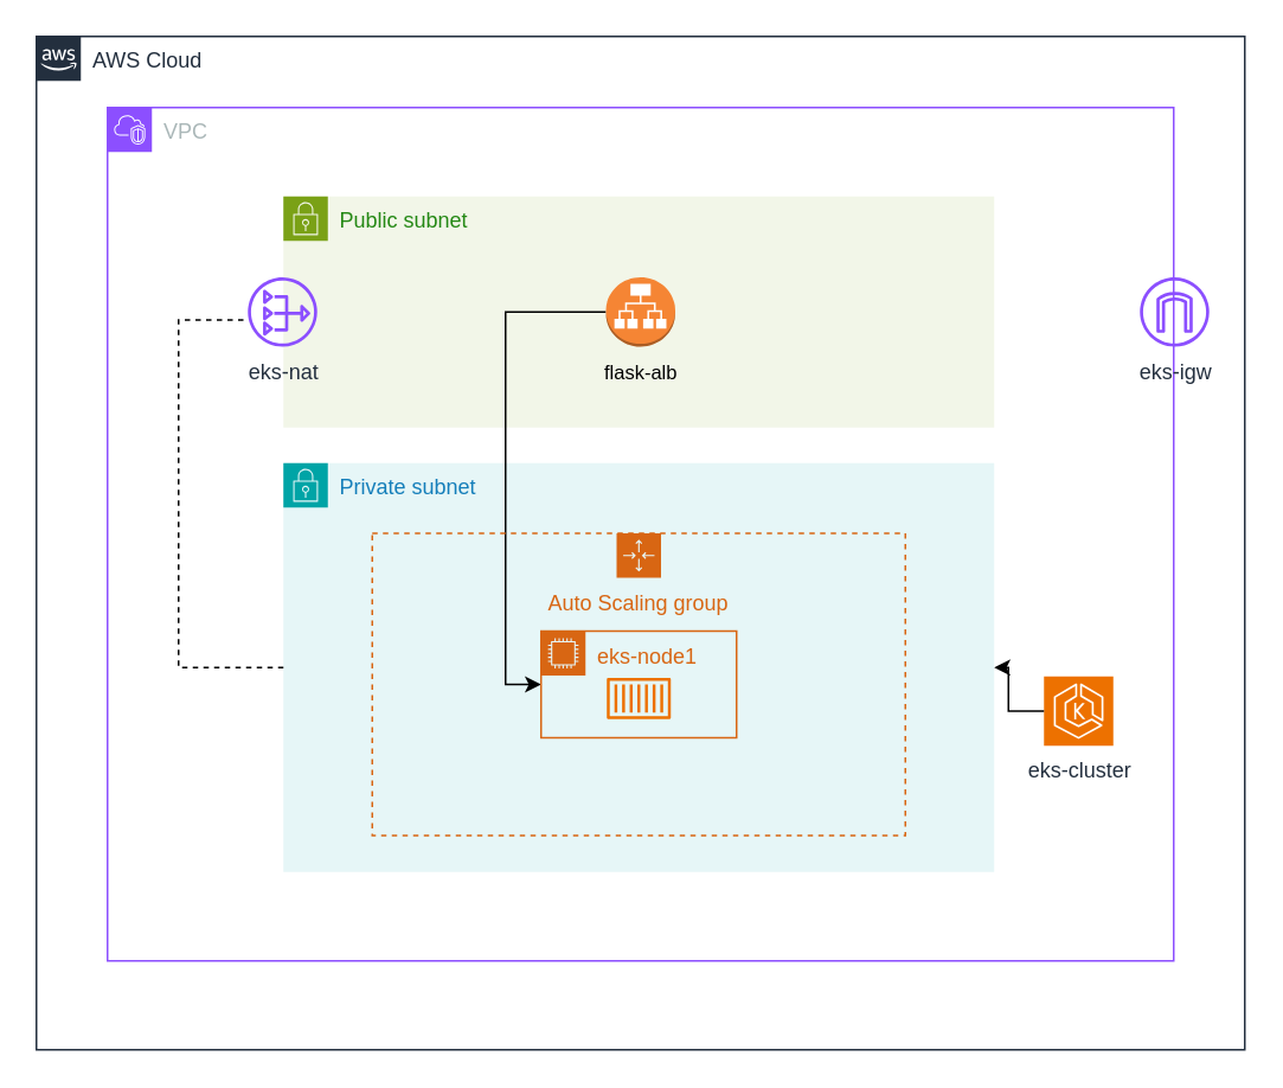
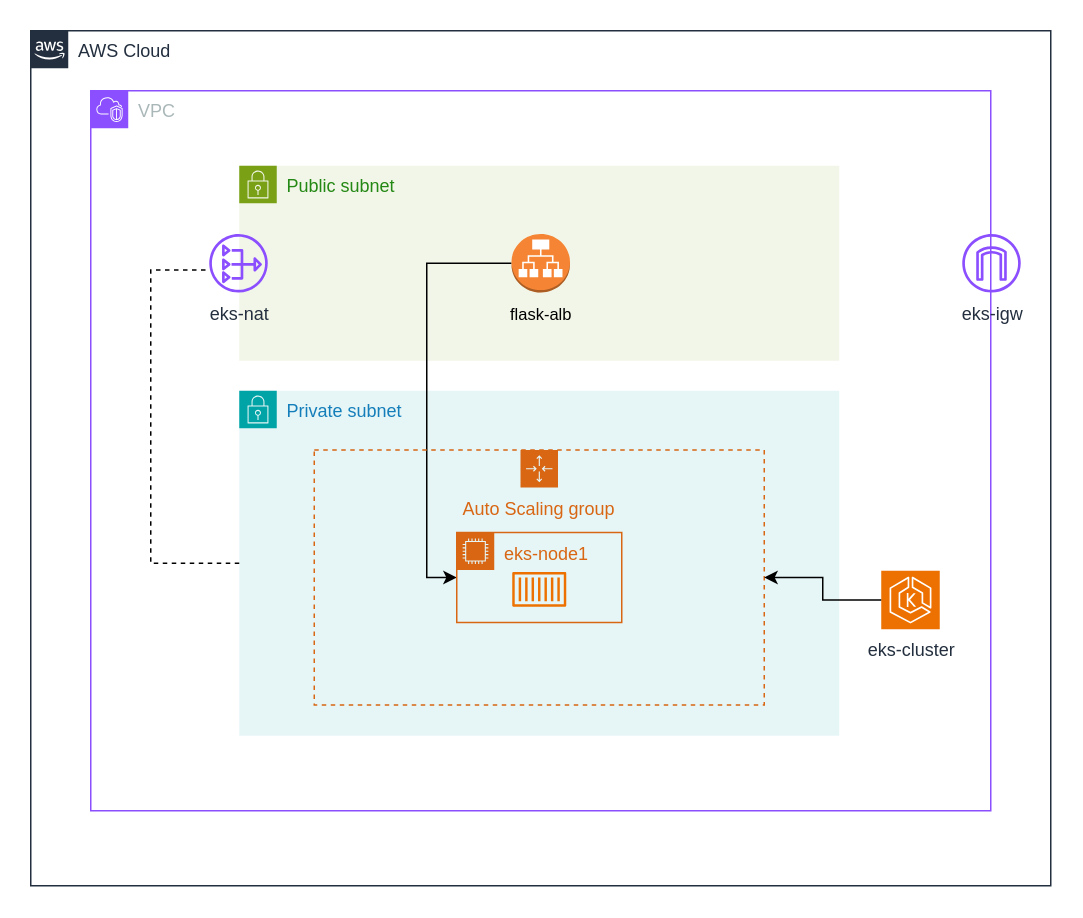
  <mxCell id="0" />
  <mxCell id="1" parent="0" />
  <mxCell id="2" value="VPC" style="points=[[0,0],[0.25,0],[0.5,0],[0.75,0],[1,0],[1,0.25],[1,0.5],[1,0.75],[1,1],[0.75,1],[0.5,1],[0.25,1],[0,1],[0,0.75],[0,0.5],[0,0.25]];outlineConnect=0;gradientColor=none;html=1;whiteSpace=wrap;fontSize=12;fontStyle=0;container=1;pointerEvents=0;collapsible=0;recursiveResize=0;shape=mxgraph.aws4.group;grIcon=mxgraph.aws4.group_vpc2;strokeColor=#8C4FFF;fillColor=none;verticalAlign=top;align=left;spacingLeft=30;fontColor=#AAB7B8;dashed=0;" vertex="1" parent="1"><mxGeometry x="60" y="60" width="600" height="480" as="geometry" /></mxCell>
  <mxCell id="3" value="Public subnet" style="points=[[0,0],[0.25,0],[0.5,0],[0.75,0],[1,0],[1,0.25],[1,0.5],[1,0.75],[1,1],[0.75,1],[0.5,1],[0.25,1],[0,1],[0,0.75],[0,0.5],[0,0.25]];outlineConnect=0;gradientColor=none;html=1;whiteSpace=wrap;fontSize=12;fontStyle=0;container=1;pointerEvents=0;collapsible=0;recursiveResize=0;shape=mxgraph.aws4.group;grIcon=mxgraph.aws4.group_security_group;grStroke=0;strokeColor=#7AA116;fillColor=#F2F6E8;verticalAlign=top;align=left;spacingLeft=30;fontColor=#248814;dashed=0;" vertex="1" parent="2"><mxGeometry x="99" y="50" width="400" height="130" as="geometry" /></mxCell>
  <mxCell id="4" value="Private subnet" style="points=[[0,0],[0.25,0],[0.5,0],[0.75,0],[1,0],[1,0.25],[1,0.5],[1,0.75],[1,1],[0.75,1],[0.5,1],[0.25,1],[0,1],[0,0.75],[0,0.5],[0,0.25]];outlineConnect=0;gradientColor=none;html=1;whiteSpace=wrap;fontSize=12;fontStyle=0;container=1;pointerEvents=0;collapsible=0;recursiveResize=0;shape=mxgraph.aws4.group;grIcon=mxgraph.aws4.group_security_group;grStroke=0;strokeColor=#00A4A6;fillColor=#E6F6F7;verticalAlign=top;align=left;spacingLeft=30;fontColor=#147EBA;dashed=0;" vertex="1" parent="2"><mxGeometry x="99" y="200" width="400" height="230" as="geometry" /></mxCell>
  <mxCell id="5" value="eks-cluster" style="sketch=0;points=[[0,0,0],[0.25,0,0],[0.5,0,0],[0.75,0,0],[1,0,0],[0,1,0],[0.25,1,0],[0.5,1,0],[0.75,1,0],[1,1,0],[0,0.25,0],[0,0.5,0],[0,0.75,0],[1,0.25,0],[1,0.5,0],[1,0.75,0]];outlineConnect=0;fontColor=#232F3E;fillColor=#ED7100;strokeColor=#ffffff;dashed=0;verticalLabelPosition=bottom;verticalAlign=top;align=center;html=1;fontSize=12;fontStyle=0;aspect=fixed;shape=mxgraph.aws4.resourceIcon;resIcon=mxgraph.aws4.eks;" vertex="1" parent="2"><mxGeometry x="527" y="320" width="39" height="39" as="geometry" /></mxCell>
  <mxCell id="6" value="eks-igw" style="sketch=0;outlineConnect=0;fontColor=#232F3E;gradientColor=none;fillColor=#8C4FFF;strokeColor=none;dashed=0;verticalLabelPosition=bottom;verticalAlign=top;align=center;html=1;fontSize=12;fontStyle=0;aspect=fixed;pointerEvents=1;shape=mxgraph.aws4.internet_gateway;" vertex="1" parent="2"><mxGeometry x="581" y="95.5" width="39" height="39" as="geometry" /></mxCell>
  <mxCell id="7" value="AWS Cloud" style="points=[[0,0],[0.25,0],[0.5,0],[0.75,0],[1,0],[1,0.25],[1,0.5],[1,0.75],[1,1],[0.75,1],[0.5,1],[0.25,1],[0,1],[0,0.75],[0,0.5],[0,0.25]];outlineConnect=0;gradientColor=none;html=1;whiteSpace=wrap;fontSize=12;fontStyle=0;container=1;pointerEvents=0;collapsible=0;recursiveResize=0;shape=mxgraph.aws4.group;grIcon=mxgraph.aws4.group_aws_cloud_alt;strokeColor=#232F3E;fillColor=none;verticalAlign=top;align=left;spacingLeft=30;fontColor=#232F3E;dashed=0;" vertex="1" parent="1"><mxGeometry x="20" y="20" width="680" height="570" as="geometry" /></mxCell>
  <mxCell id="8" style="edgeStyle=orthogonalEdgeStyle;rounded=0;orthogonalLoop=1;jettySize=auto;html=1;entryX=0;entryY=0.5;entryDx=0;entryDy=0;" edge="1" parent="7" source="9" target="12"><mxGeometry relative="1" as="geometry"><Array as="points"><mxPoint x="264" y="155" /><mxPoint x="264" y="365" /></Array></mxGeometry></mxCell>
  <mxCell id="9" value="&lt;font style=&quot;font-size: 11px;&quot;&gt;flask-alb&lt;/font&gt;" style="outlineConnect=0;dashed=0;verticalLabelPosition=bottom;verticalAlign=top;align=center;html=1;shape=mxgraph.aws3.application_load_balancer;fillColor=#F58534;gradientColor=none;" vertex="1" parent="7"><mxGeometry x="320.5" y="135.5" width="39" height="39" as="geometry" /></mxCell>
  <mxCell id="10" value="eks-nat" style="sketch=0;outlineConnect=0;fontColor=#232F3E;gradientColor=none;fillColor=#8C4FFF;strokeColor=none;dashed=0;verticalLabelPosition=bottom;verticalAlign=top;align=center;html=1;fontSize=12;fontStyle=0;aspect=fixed;pointerEvents=1;shape=mxgraph.aws4.nat_gateway;" vertex="1" parent="7"><mxGeometry x="119" y="135.5" width="39" height="39" as="geometry" /></mxCell>
  <mxCell id="11" value="Auto Scaling group" style="points=[[0,0],[0.25,0],[0.5,0],[0.75,0],[1,0],[1,0.25],[1,0.5],[1,0.75],[1,1],[0.75,1],[0.5,1],[0.25,1],[0,1],[0,0.75],[0,0.5],[0,0.25]];outlineConnect=0;gradientColor=none;html=1;whiteSpace=wrap;fontSize=12;fontStyle=0;container=1;pointerEvents=0;collapsible=0;recursiveResize=0;shape=mxgraph.aws4.groupCenter;grIcon=mxgraph.aws4.group_auto_scaling_group;grStroke=1;strokeColor=#D86613;fillColor=none;verticalAlign=top;align=center;fontColor=#D86613;dashed=1;spacingTop=25;" vertex="1" parent="7"><mxGeometry x="189" y="279.5" width="300" height="170" as="geometry" /></mxCell>
  <mxCell id="12" value="eks-node1" style="points=[[0,0],[0.25,0],[0.5,0],[0.75,0],[1,0],[1,0.25],[1,0.5],[1,0.75],[1,1],[0.75,1],[0.5,1],[0.25,1],[0,1],[0,0.75],[0,0.5],[0,0.25]];outlineConnect=0;gradientColor=none;html=1;whiteSpace=wrap;fontSize=12;fontStyle=0;container=1;pointerEvents=0;collapsible=0;recursiveResize=0;shape=mxgraph.aws4.group;grIcon=mxgraph.aws4.group_ec2_instance_contents;strokeColor=#D86613;fillColor=none;verticalAlign=top;align=left;spacingLeft=30;fontColor=#D86613;dashed=0;" vertex="1" parent="11"><mxGeometry x="95" y="55" width="110" height="60" as="geometry" /></mxCell>
  <mxCell id="13" value="" style="sketch=0;outlineConnect=0;fontColor=#232F3E;gradientColor=none;fillColor=#ED7100;strokeColor=none;dashed=0;verticalLabelPosition=bottom;verticalAlign=top;align=center;html=1;fontSize=12;fontStyle=0;aspect=fixed;pointerEvents=1;shape=mxgraph.aws4.container_1;" vertex="1" parent="12"><mxGeometry x="37" y="26.28" width="36" height="23.22" as="geometry" /></mxCell>
  <mxCell id="14" style="edgeStyle=orthogonalEdgeStyle;rounded=0;orthogonalLoop=1;jettySize=auto;html=1;dashed=1;endArrow=none;endFill=0;" edge="1" parent="1" source="4" target="10"><mxGeometry relative="1" as="geometry"><Array as="points"><mxPoint x="100" y="375" /><mxPoint x="100" y="179.5" /></Array></mxGeometry></mxCell>
- <mxCell id="15" style="edgeStyle=orthogonalEdgeStyle;rounded=0;orthogonalLoop=1;jettySize=auto;html=1;" edge="1" parent="1" source="5" target="4"><mxGeometry relative="1" as="geometry" /></mxCell>
+ <mxCell id="15" style="edgeStyle=orthogonalEdgeStyle;rounded=0;orthogonalLoop=1;jettySize=auto;html=1;" edge="1" parent="1" source="5" target="11"><mxGeometry relative="1" as="geometry" /></mxCell>
